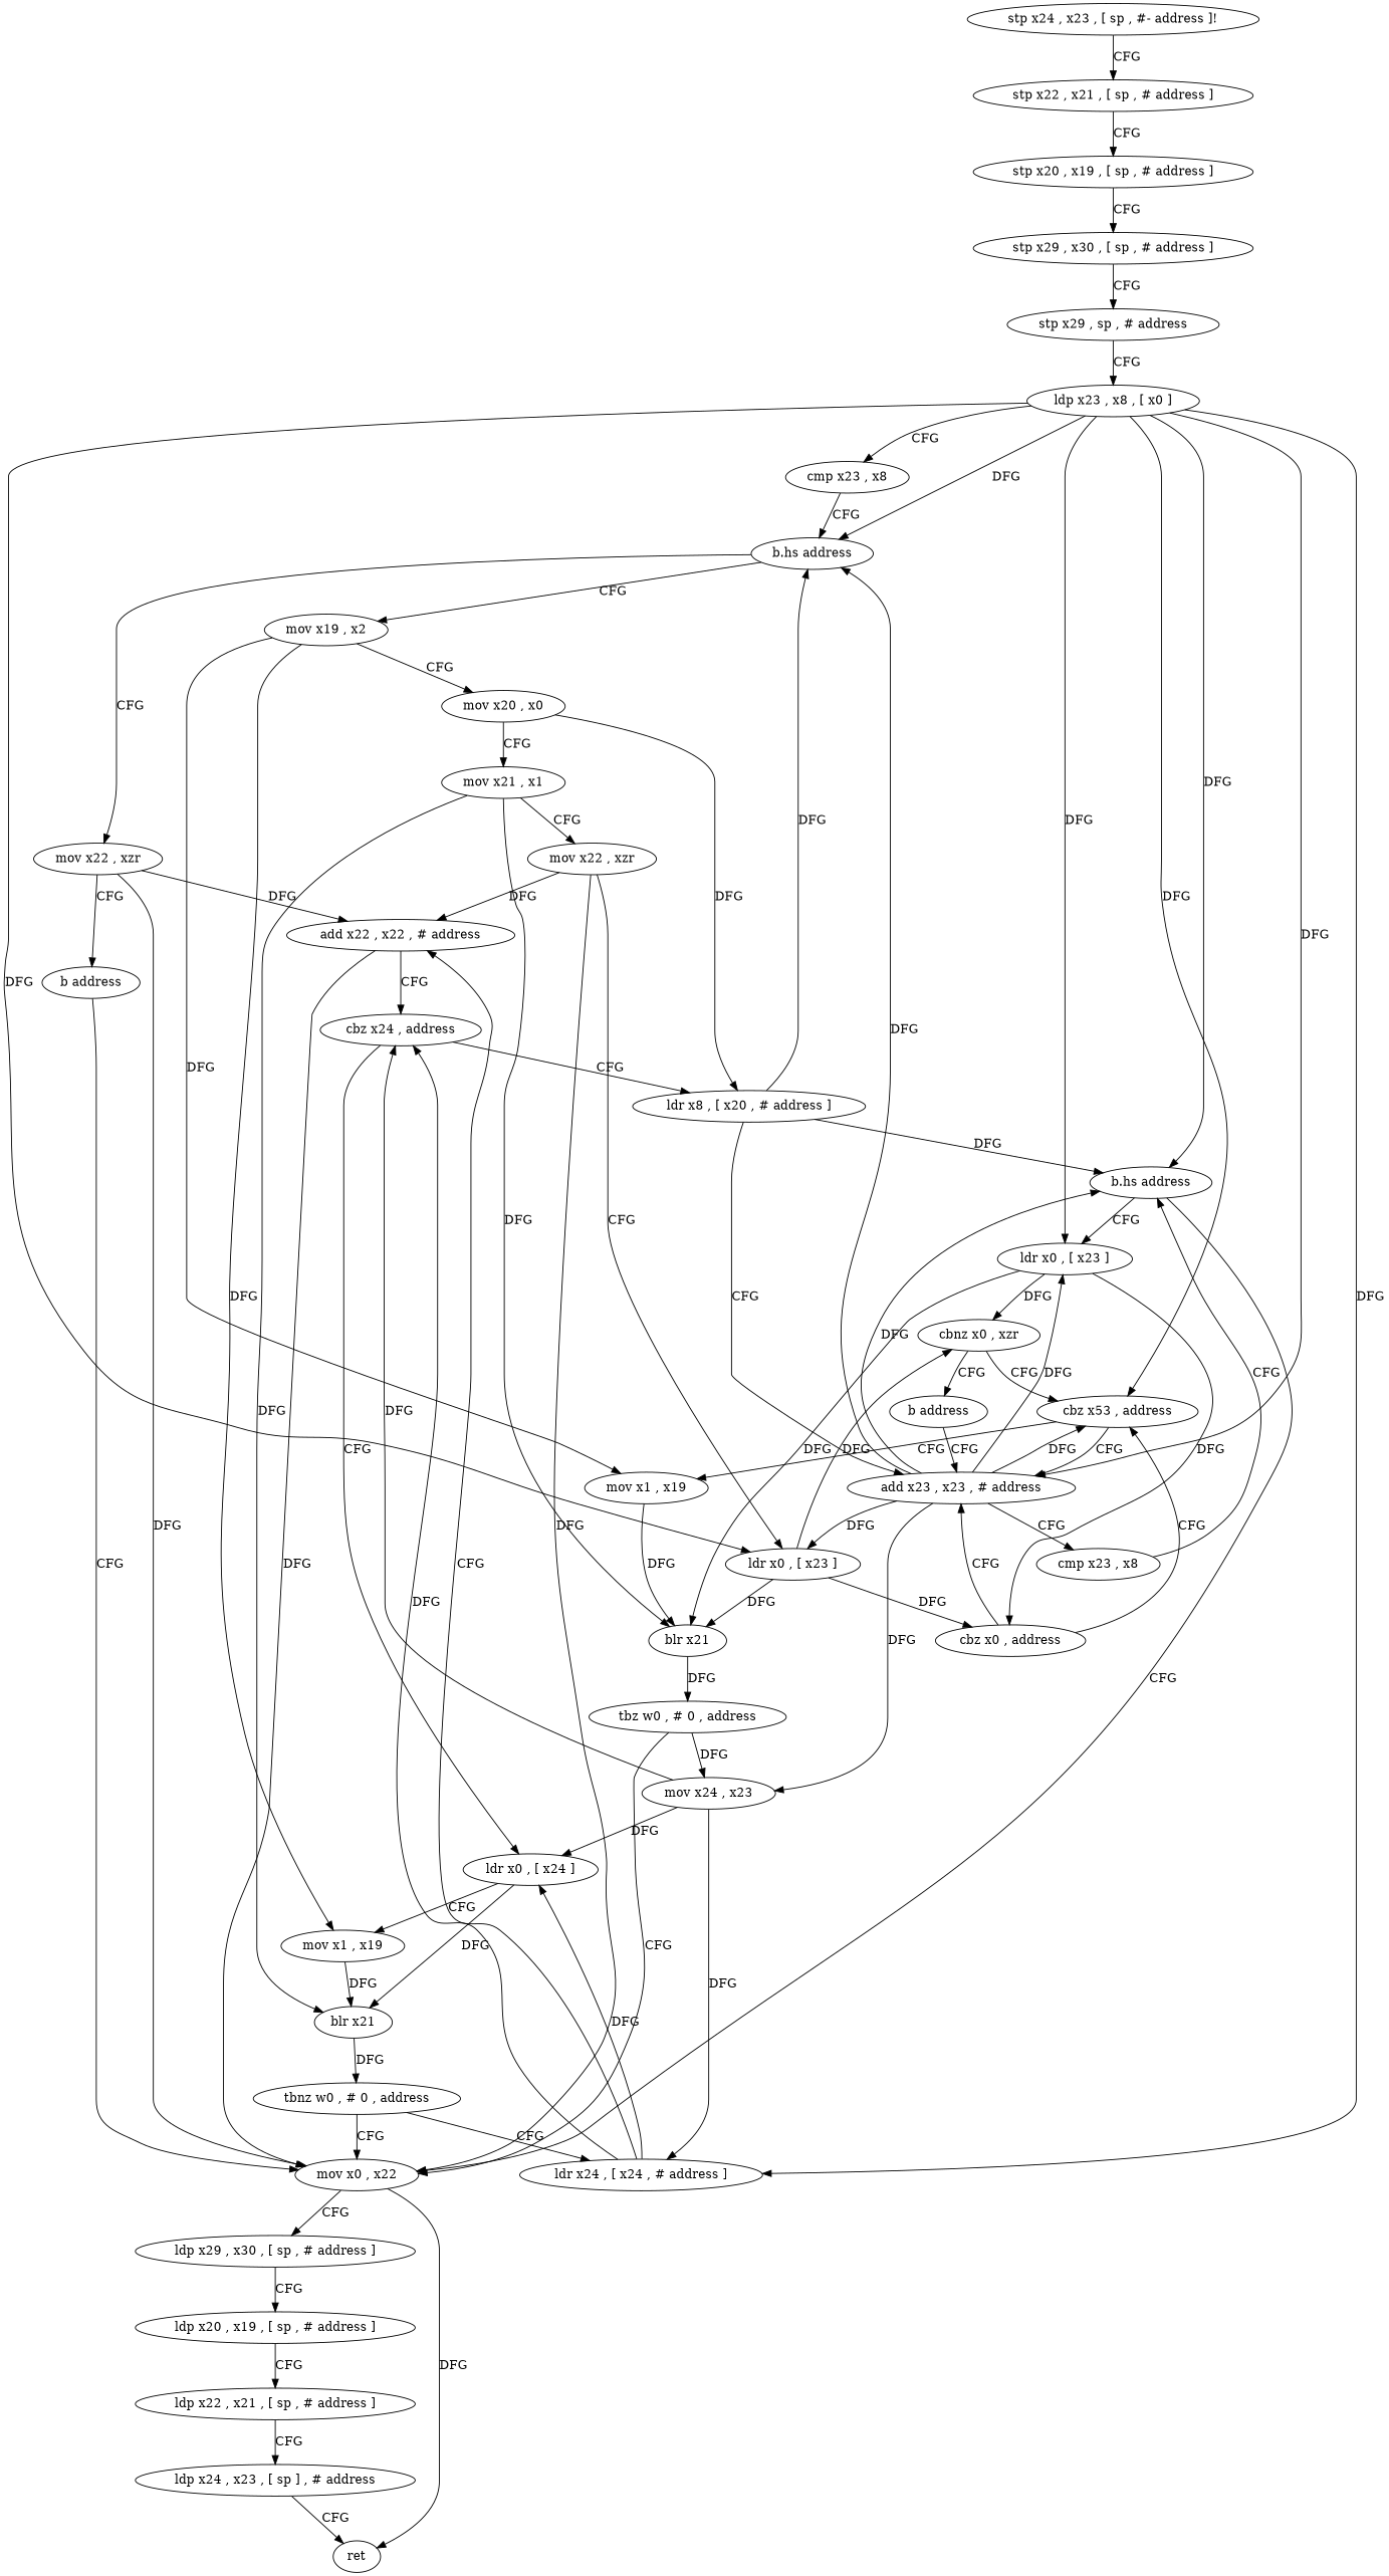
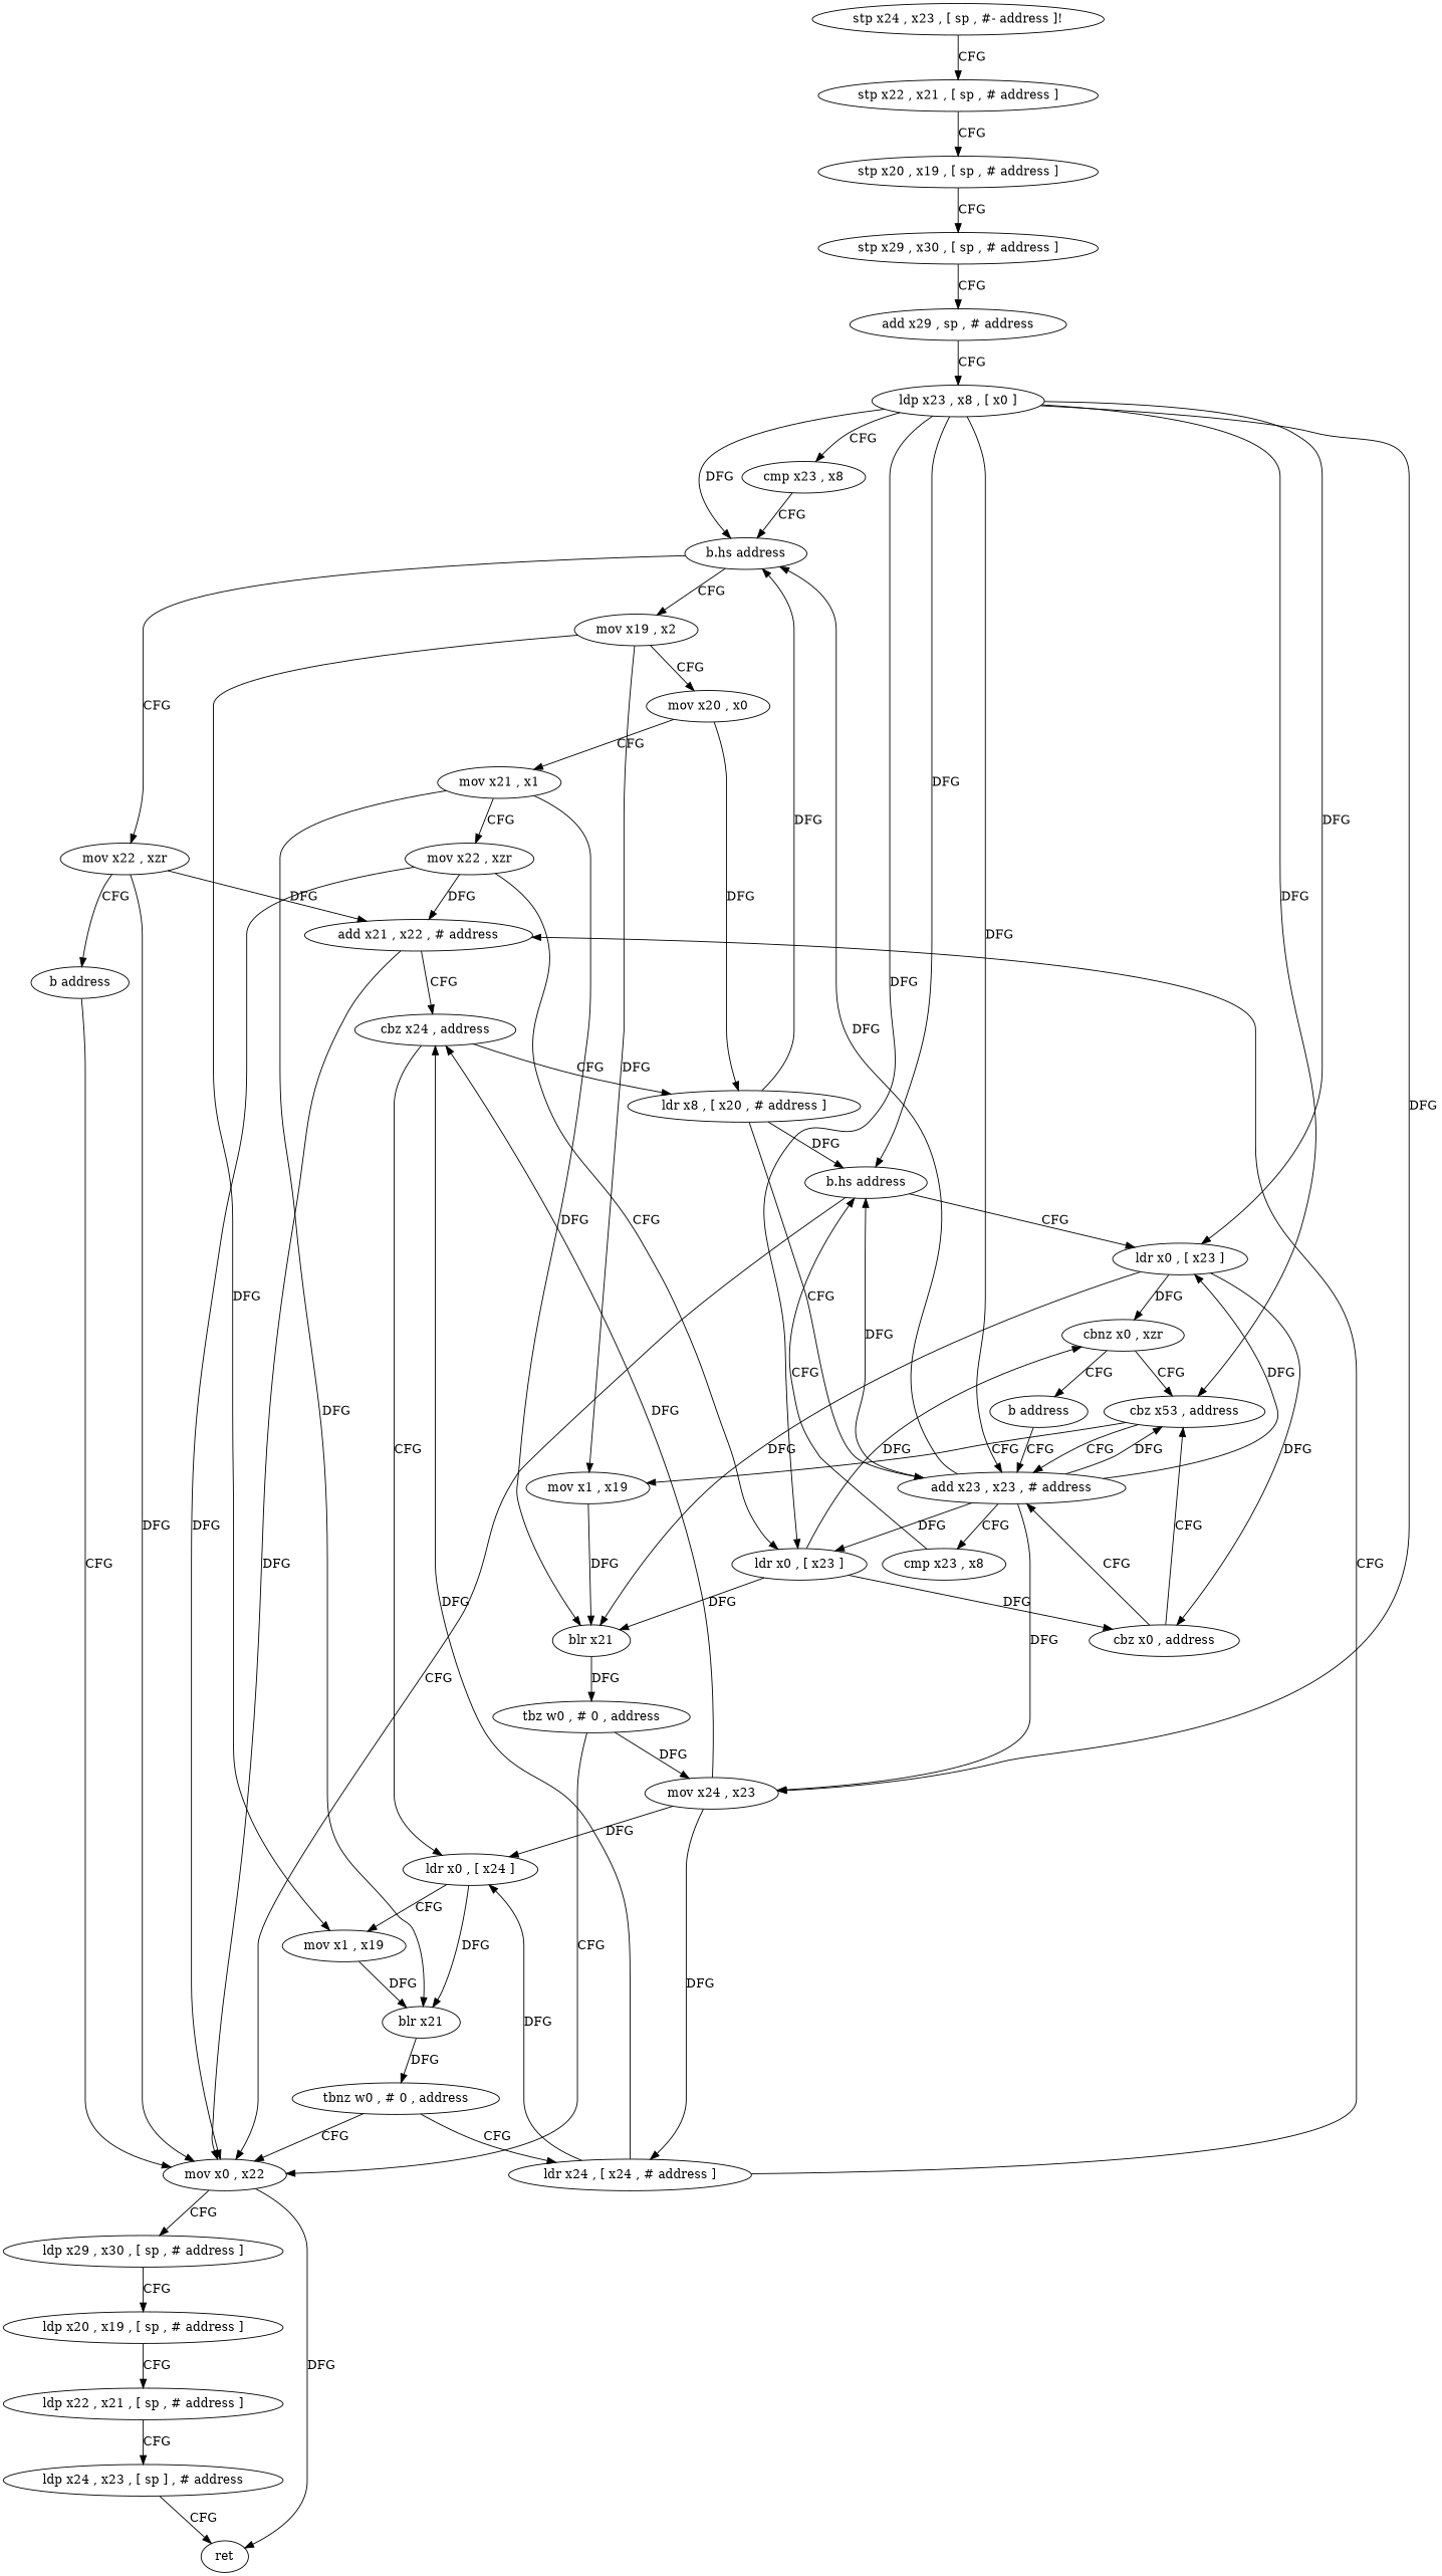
  digraph {
    n1 [label="stp x24 , x23 , [ sp , #- address ]!"]
    n2 [label="stp x22 , x21 , [ sp , # address ]"]
    n3 [label="stp x20 , x19 , [ sp , # address ]"]
    n4 [label="stp x29 , x30 , [ sp , # address ]"]
-   n5 [label="stp x29 , sp , # address"]
+   n5 [label="add x29 , sp , # address"]
    n6 [label="ldp x23 , x8 , [ x0 ]"]
    n7 [label="cmp x23 , x8"]
    n8 [label="b.hs address"]
    n9 [label="ldr x0 , [ x23 ]"]
    n10 [label="cbz x53 , address"]
    n11 [label="add x23 , x23 , # address"]
    n12 [label="b.hs address"]
    n13 [label="ldr x0 , [ x23 ]"]
    n14 [label="mov x24 , x23"]
    n15 [label="mov x22 , xzr"]
    n16 [label="mov x19 , x2"]
    n17 [label="blr x21"]
    n18 [label="cbnz x0 , xzr"]
    n19 [label="cbz x0 , address"]
    n20 [label="mov x1 , x19"]
    n21 [label="cmp x23 , x8"]
    n22 [label="mov x0 , x22"]
    n23 [label="ldr x24 , [ x24 , # address ]"]
    n24 [label="ldr x0 , [ x24 ]"]
    n25 [label="cbz x24 , address"]
    n26 [label="b address"]
-   n27 [label="add x22 , x22 , # address"]
+   n27 [label="add x21 , x22 , # address"]
    n28 [label="mov x20 , x0"]
    n29 [label="mov x1 , x19"]
    n30 [label="ldp x29 , x30 , [ sp , # address ]"]
    n31 [label=ret]
    n32 [label="mov x21 , x1"]
    n33 [label="ldr x8 , [ x20 , # address ]"]
    n34 [label="blr x21"]
    n35 [label="ldp x20 , x19 , [ sp , # address ]"]
    n36 [label="mov x22 , xzr"]
    n37 [label="tbz w0 , # 0 , address"]
    n38 [label="tbnz w0 , # 0 , address"]
    n39 [label="b address"]
    n40 [label="ldp x22 , x21 , [ sp , # address ]"]
    n41 [label="ldp x24 , x23 , [ sp ] , # address"]
    n1 -> n2 [label=CFG]
    n2 -> n3 [label=CFG]
    n3 -> n4 [label=CFG]
    n4 -> n5 [label=CFG]
    n5 -> n6 [label=CFG]
    n6 -> n7 [label=CFG]
    n6 -> n8 [label=DFG]
    n6 -> n9 [label=DFG]
    n6 -> n10 [label=DFG]
    n6 -> n11 [label=DFG]
    n6 -> n12 [label=DFG]
    n6 -> n13 [label=DFG]
-   n6 -> n23 [label=DFG]
+   n6 -> n14 [label=DFG]
    n7 -> n8 [label=CFG]
    n8 -> n15 [label=CFG]
    n8 -> n16 [label=CFG]
    n9 -> n17 [label=DFG]
    n9 -> n18 [label=DFG]
    n9 -> n19 [label=DFG]
    n10 -> n11 [label=CFG]
    n10 -> n20 [label=CFG]
    n11 -> n8 [label=DFG]
    n11 -> n9 [label=DFG]
    n11 -> n10 [label=DFG]
    n11 -> n12 [label=DFG]
    n11 -> n13 [label=DFG]
    n11 -> n14 [label=DFG]
    n11 -> n21 [label=CFG]
    n12 -> n13 [label=CFG]
    n12 -> n22 [label=CFG]
    n13 -> n17 [label=DFG]
    n13 -> n18 [label=DFG]
    n13 -> n19 [label=DFG]
    n14 -> n23 [label=DFG]
    n14 -> n24 [label=DFG]
    n14 -> n25 [label=DFG]
    n15 -> n22 [label=DFG]
    n15 -> n26 [label=CFG]
    n15 -> n27 [label=DFG]
    n16 -> n20 [label=DFG]
    n16 -> n28 [label=CFG]
    n16 -> n29 [label=DFG]
    n17 -> n37 [label=DFG]
    n18 -> n10 [label=CFG]
    n18 -> n39 [label=CFG]
    n19 -> n10 [label=CFG]
    n19 -> n11 [label=CFG]
    n20 -> n17 [label=DFG]
    n21 -> n12 [label=CFG]
    n22 -> n30 [label=CFG]
    n22 -> n31 [label=DFG]
    n23 -> n24 [label=DFG]
    n23 -> n25 [label=DFG]
    n23 -> n27 [label=CFG]
    n24 -> n29 [label=CFG]
    n24 -> n34 [label=DFG]
    n25 -> n24 [label=CFG]
    n25 -> n33 [label=CFG]
    n26 -> n22 [label=CFG]
    n27 -> n22 [label=DFG]
    n27 -> n25 [label=CFG]
    n28 -> n32 [label=CFG]
    n28 -> n33 [label=DFG]
    n29 -> n34 [label=DFG]
    n30 -> n35 [label=CFG]
    n32 -> n17 [label=DFG]
    n32 -> n34 [label=DFG]
    n32 -> n36 [label=CFG]
    n33 -> n8 [label=DFG]
    n33 -> n11 [label=CFG]
    n33 -> n12 [label=DFG]
    n34 -> n38 [label=DFG]
    n35 -> n40 [label=CFG]
    n36 -> n9 [label=CFG]
    n36 -> n22 [label=DFG]
    n36 -> n27 [label=DFG]
    n37 -> n14 [label=DFG]
    n37 -> n22 [label=CFG]
    n38 -> n22 [label=CFG]
    n38 -> n23 [label=CFG]
    n39 -> n11 [label=CFG]
    n40 -> n41 [label=CFG]
    n41 -> n31 [label=CFG]
  }
